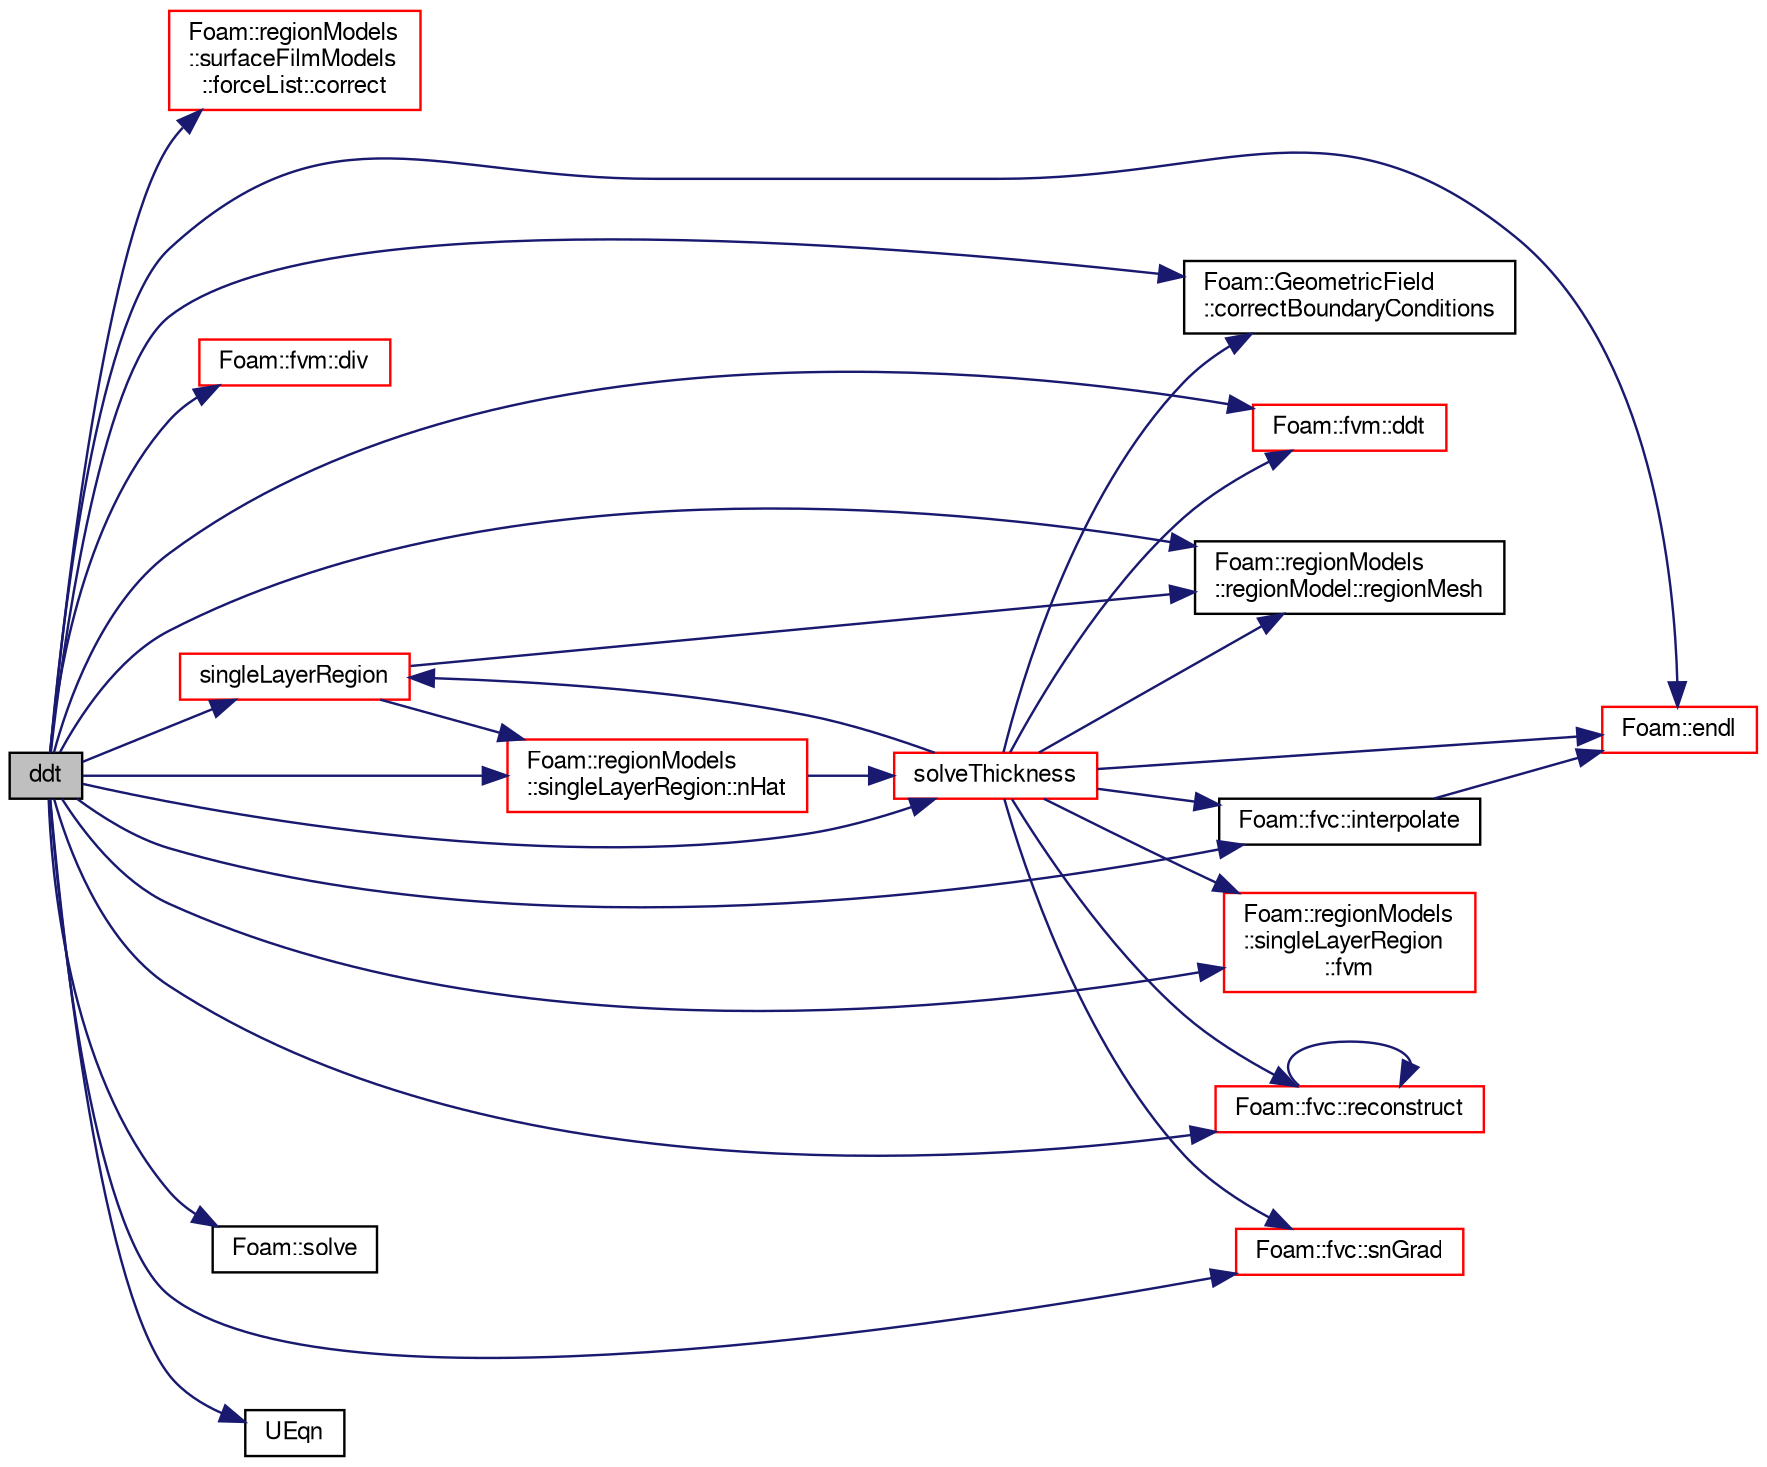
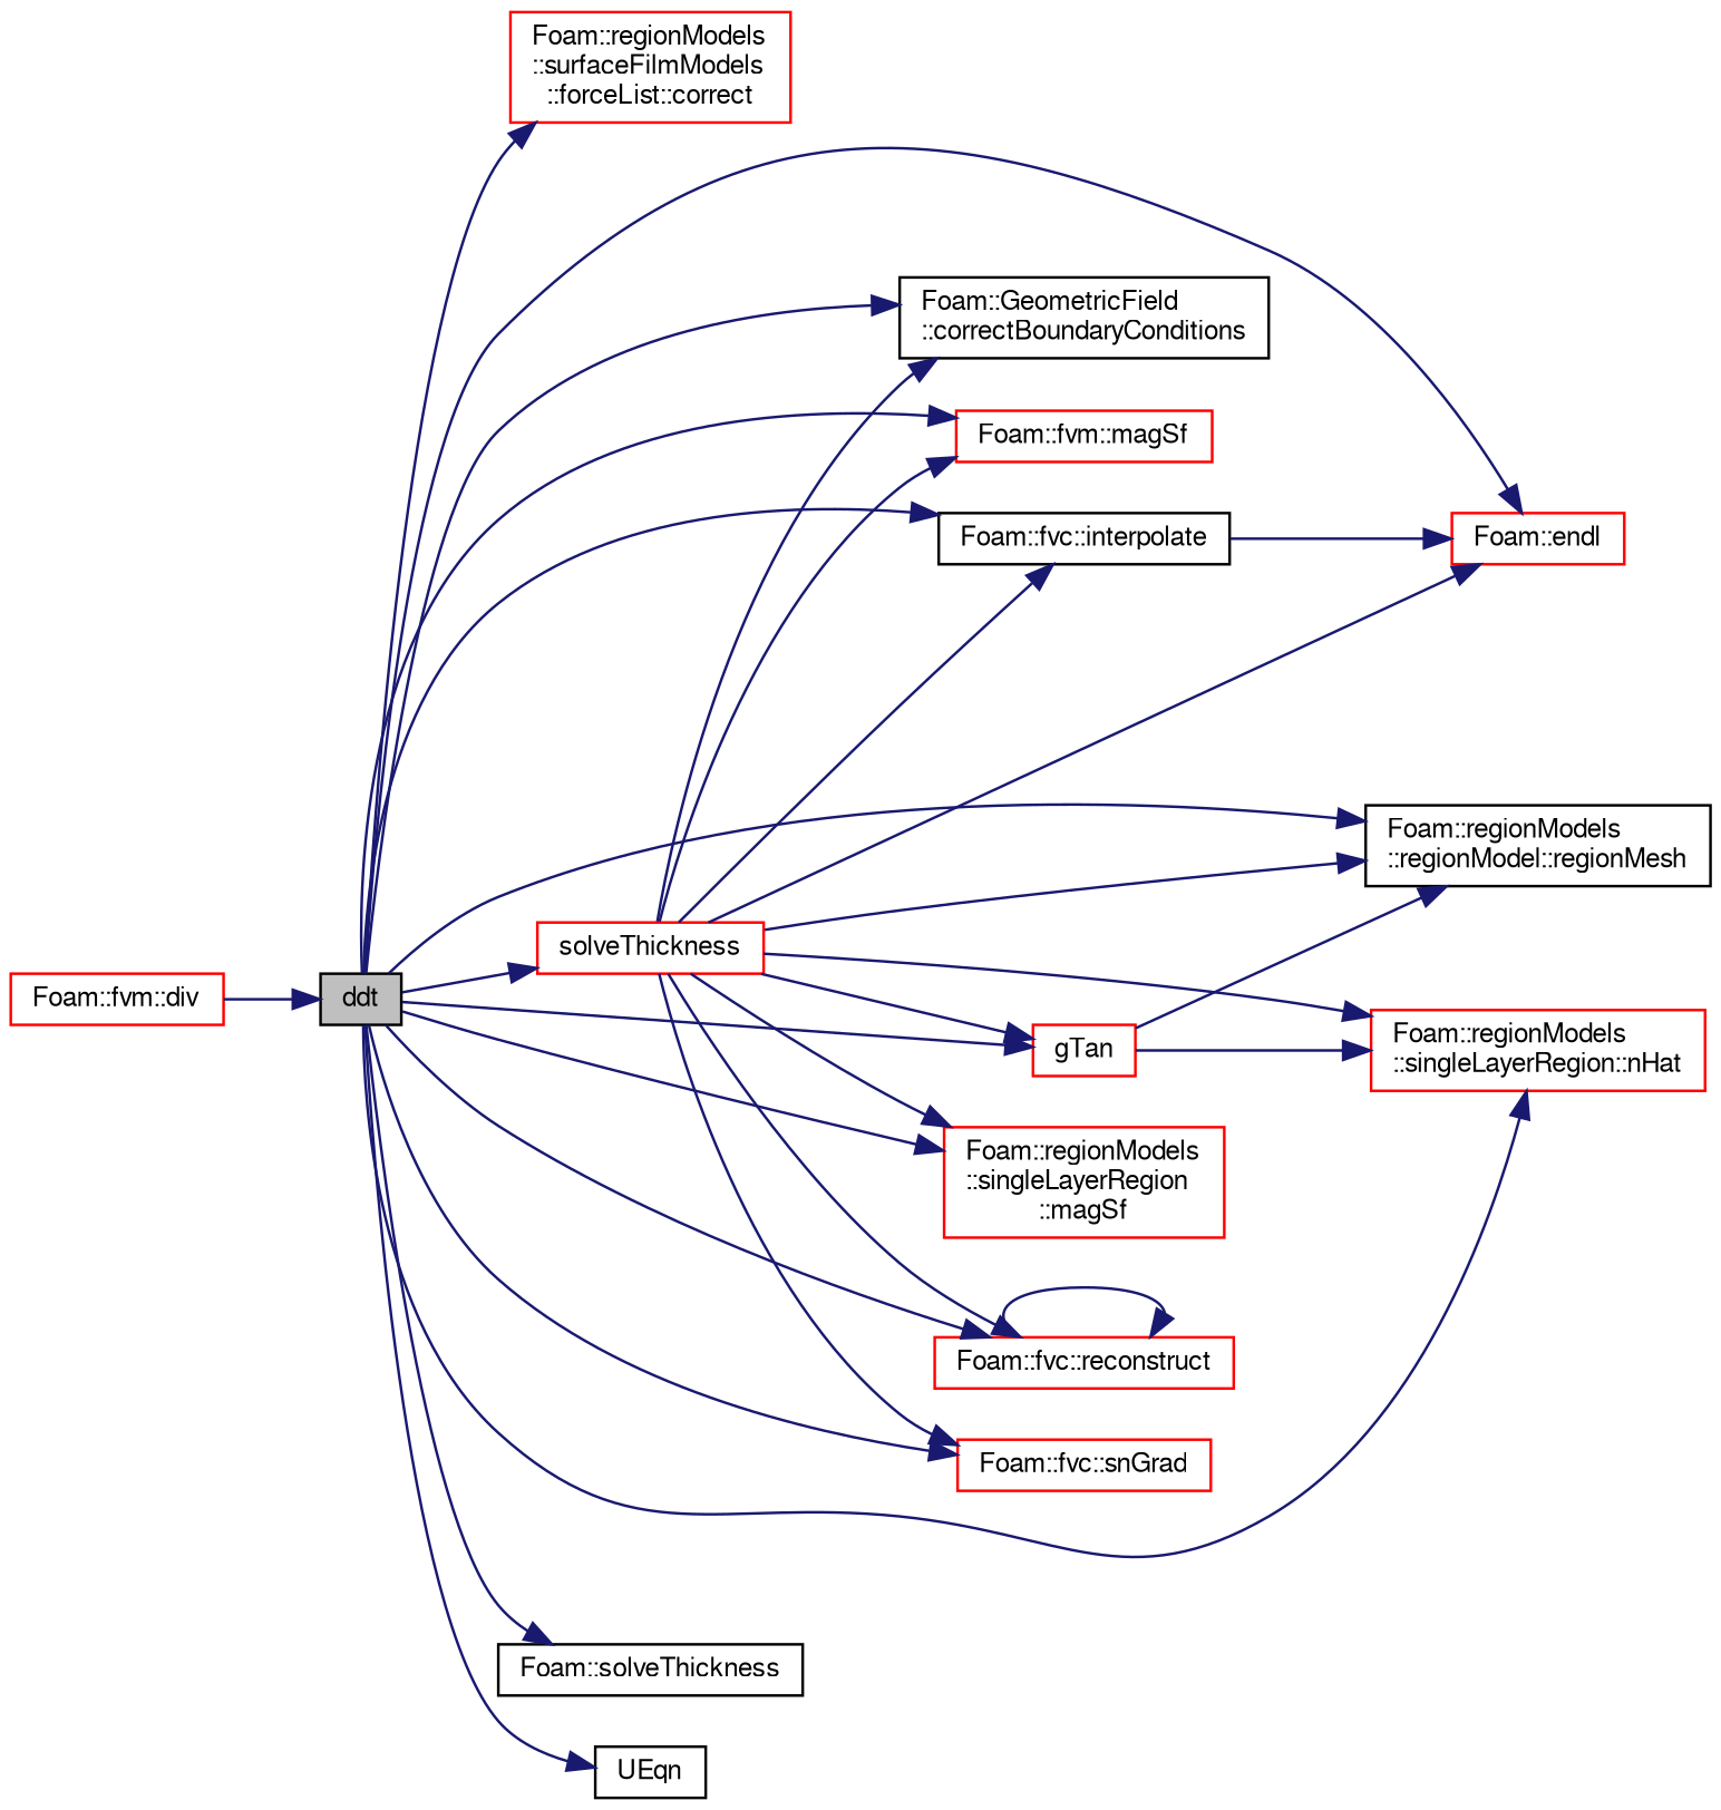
  digraph {
    rankdir=LR
    node [color=red fontname=FreeSans fontsize=10 shape=record]
    edge [color=midnightblue fontname=FreeSans fontsize=10 labelfontname=FreeSans labelfontsize=10 style=solid]
    n1 [color=black fillcolor=grey75 fontcolor=black height=0.2 label=ddt style=filled width=0.4]
    n2 [height=0.2 label="Foam::regionModels\l::surfaceFilmModels\l::forceList::correct" width=0.4]
    n3 [color=black height=0.2 label="Foam::GeometricField\l::correctBoundaryConditions" width=0.4]
-   n4 [height=0.2 label="Foam::fvm::ddt" width=0.4]
+   n4 [height=0.2 label="Foam::fvm::magSf" width=0.4]
    n5 [height=0.2 label="Foam::fvm::div" width=0.4]
    n6 [height=0.2 label="Foam::endl" width=0.4]
-   n7 [height=0.2 label=singleLayerRegion width=0.4]
+   n7 [height=0.2 label=gTan width=0.4]
    n8 [color=black height=0.2 label="Foam::regionModels\l::regionModel::regionMesh" width=0.4]
    n9 [height=0.2 label="Foam::regionModels\l::singleLayerRegion::nHat" width=0.4]
    n10 [color=black height=0.2 label="Foam::fvc::interpolate" width=0.4]
-   n11 [height=0.2 label="Foam::regionModels\l::singleLayerRegion\l::fvm" width=0.4]
+   n11 [height=0.2 label="Foam::regionModels\l::singleLayerRegion\l::magSf" width=0.4]
    n12 [height=0.2 label="Foam::fvc::reconstruct" width=0.4]
    n13 [height=0.2 label="Foam::fvc::snGrad" width=0.4]
-   n14 [color=black height=0.2 label="Foam::solve" width=0.4]
+   n14 [color=black height=0.2 label="Foam::solveThickness" width=0.4]
    n15 [height=0.2 label=solveThickness width=0.4]
    n16 [color=black height=0.2 label=UEqn width=0.4]
    n1 -> n2
    n1 -> n3
    n1 -> n4
-   n1 -> n5
+   n5 -> n1
    n1 -> n6
    n1 -> n7
    n1 -> n8
    n1 -> n9
    n1 -> n10
    n1 -> n11
    n1 -> n12
    n1 -> n13
    n1 -> n14
    n1 -> n15
    n1 -> n16
    n7 -> n8
    n7 -> n9
    n10 -> n6
    n12 -> n12
    n15 -> n3
    n15 -> n4
    n15 -> n6
    n15 -> n7
    n15 -> n8
-   n9 -> n15
+   n15 -> n9
    n15 -> n10
    n15 -> n11
    n15 -> n12
    n15 -> n13
  }
